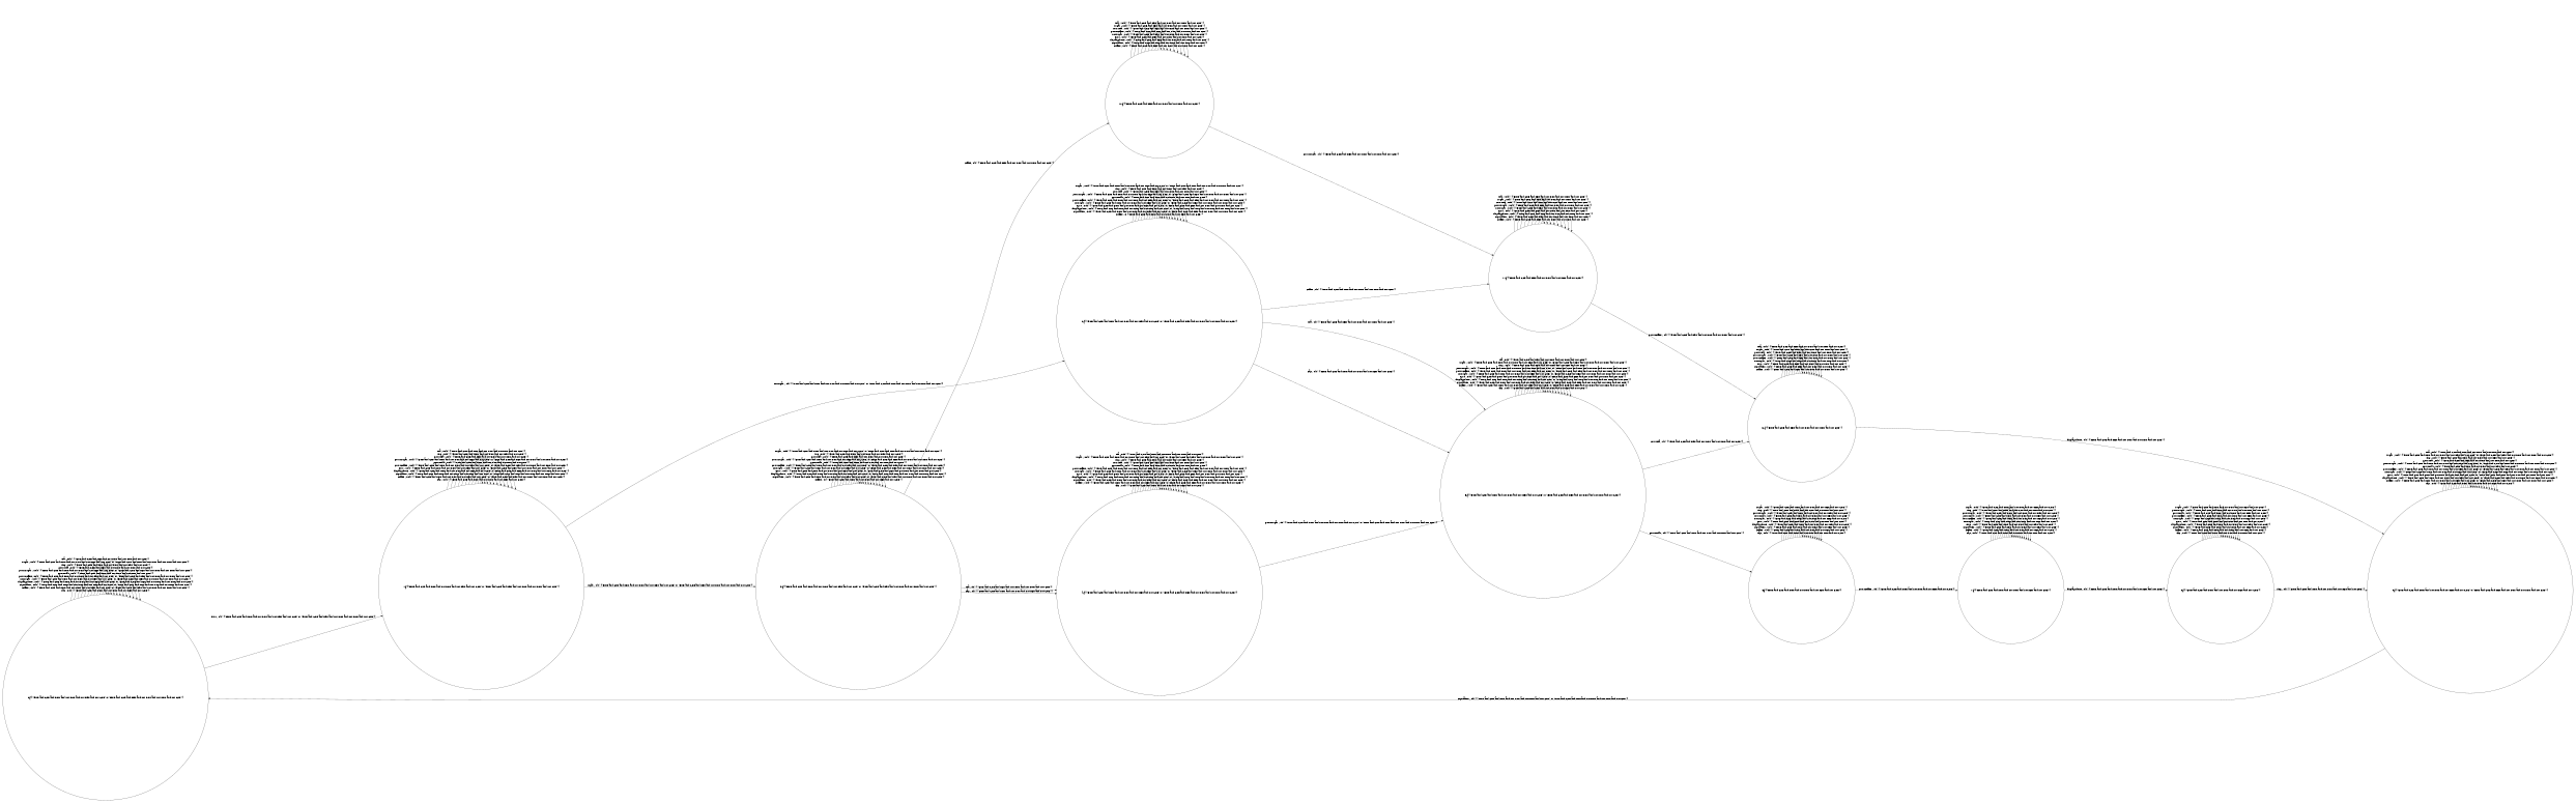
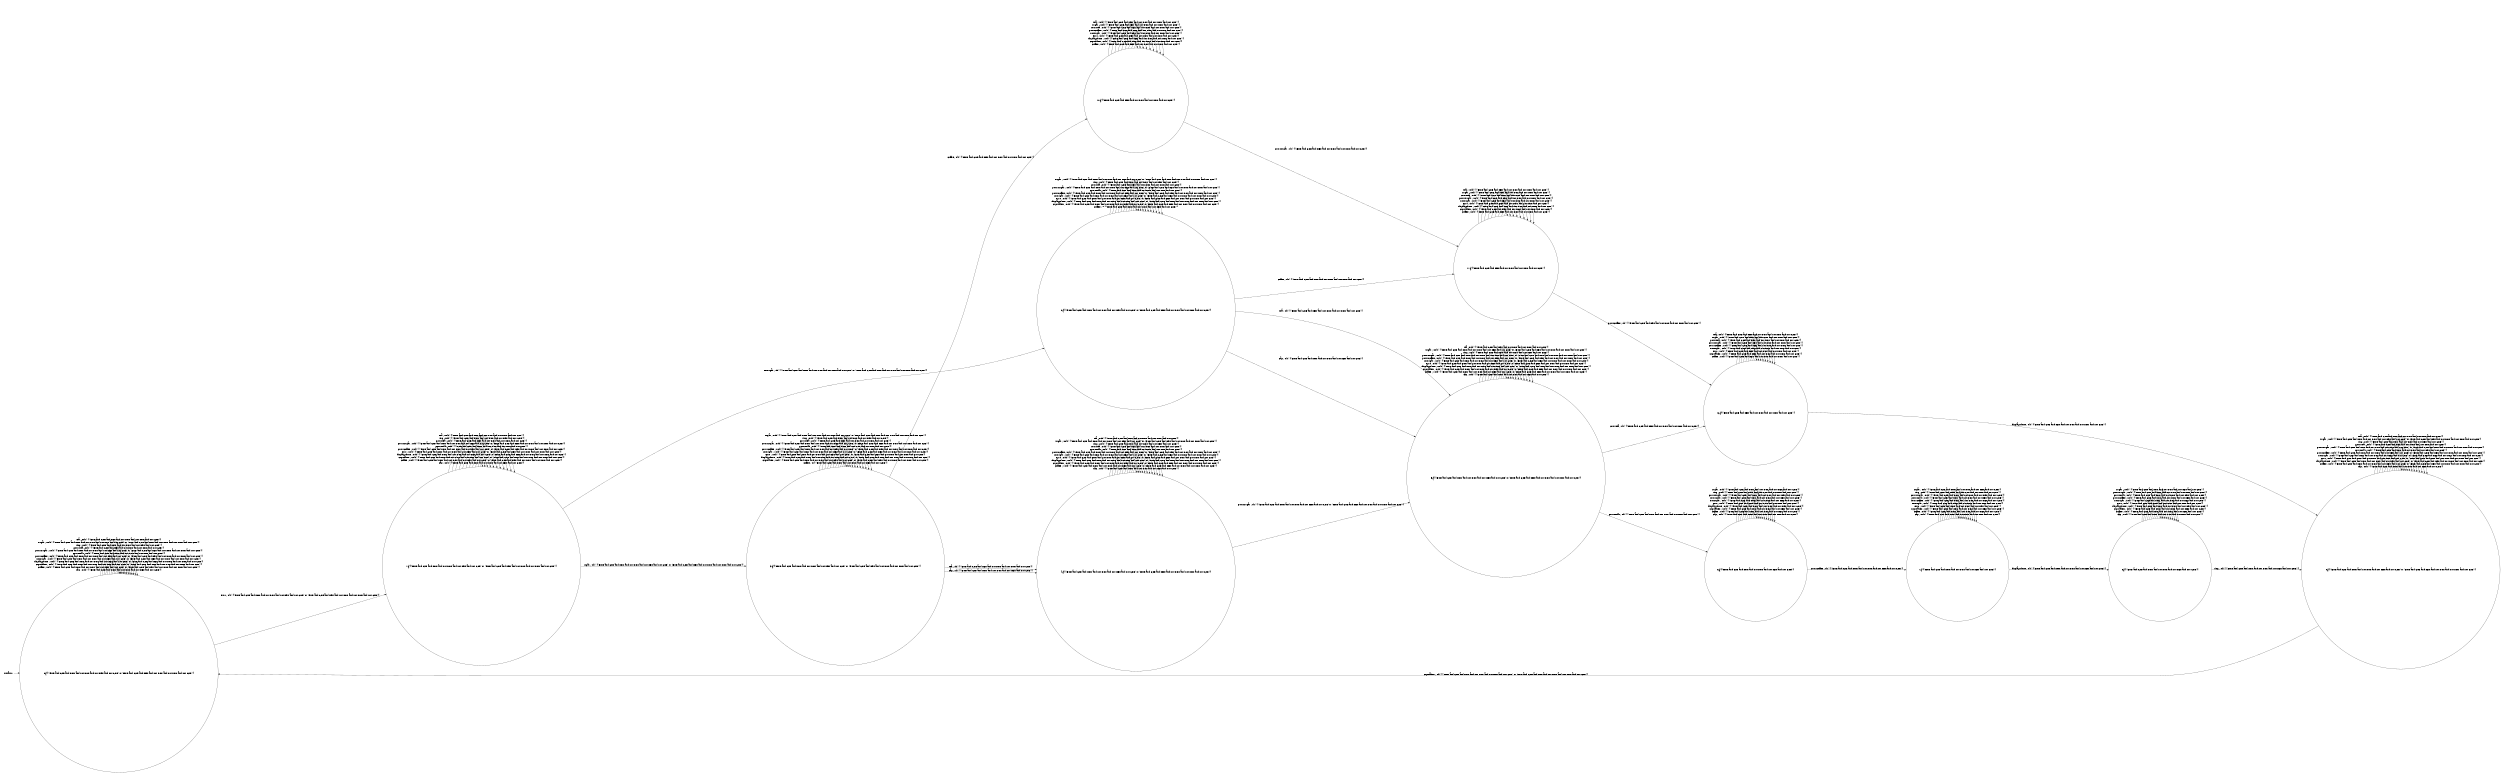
  digraph {
    rankdir=LR
    node [shape=circle]
    edge [lblstyle="above, sloped"]
    n1 [label="0@[((EUR and CAP and TON and not DOL and not TEA and not COF) or (EUR and COF and TEA and not DOL and not TON and not CAP))]"]
    n2 [label="1@[((EUR and CAP and TON and not DOL and not TEA and not COF) or (EUR and COF and TEA and not DOL and not TON and not CAP))]"]
    n3 [label="2@[((EUR and CAP and TON and not DOL and not TEA and not COF) or (EUR and COF and TEA and not DOL and not TON and not CAP))]"]
    n4 [label="3@[((EUR and CAP and TON and not DOL and not TEA and not COF) or (EUR and COF and TEA and not DOL and not TON and not CAP))]"]
    n5 [label="5@[((EUR and CAP and TON and not DOL and not TEA and not COF) or (EUR and COF and TEA and not DOL and not TON and not CAP))]"]
    n6 [label="11@[((EUR and COF and TEA and not DOL and not TON and not CAP))]"]
    n7 [label="4@[((EUR and CAP and TON and not DOL and not TEA and not COF) or (EUR and COF and TEA and not DOL and not TON and not CAP))]"]
    n8 [label="10@[((EUR and COF and TEA and not DOL and not TON and not CAP))]"]
    n9 [label="6@[((EUR and CAP and TON and not DOL and not TEA and not COF))]"]
    n10 [label="12@[((EUR and COF and TEA and not DOL and not TON and not CAP))]"]
    n11 [label="7@[((EUR and CAP and TON and not DOL and not TEA and not COF))]"]
    n12 [label="8@[((EUR and CAP and TON and not DOL and not TEA and not COF))]"]
    n13 [label="9@[((EUR and CAP and TON and not DOL and not TEA and not COF) or (EUR and COF and TEA and not DOL and not TON and not CAP))]"]
+   __start0 [height=0 shape=none width=0]
    n1 -> n1 [label="cap / nok() [((EUR and CAP and TON and not DOL and not TEA and not COF))]"]
    n1 -> n1 [label="coffee / nok() [((EUR and CAP and TON and not DOL and not TEA and not COF) or (EUR and COF and TEA and not DOL and not TON and not CAP))]"]
    n1 -> n1 [label="cup_taken / nok() [((EUR and CAP and TON and not DOL and not TEA and not COF) or (EUR and COF and TEA and not DOL and not TON and not CAP))]"]
    n1 -> n1 [label="display_done / nok() [((EUR and CAP and TON and not DOL and not TEA and not COF) or (EUR and COF and TEA and not DOL and not TON and not CAP))]"]
    n1 -> n1 [label="no_sugar / nok() [((EUR and CAP and TON and not DOL and not TEA and not COF) or (EUR and COF and TEA and not DOL and not TON and not CAP))]"]
    n1 -> n1 [label="pour_coffee / nok() [((EUR and CAP and TON and not DOL and not TEA and not COF) or (EUR and COF and TEA and not DOL and not TON and not CAP))]"]
    n1 -> n1 [label="pour_milk / nok() [((EUR and CAP and TON and not DOL and not TEA and not COF))]"]
    n1 -> n1 [label="pour_sugar / nok() [((EUR and CAP and TON and not DOL and not TEA and not COF) or (EUR and COF and TEA and not DOL and not TON and not CAP))]"]
    n1 -> n1 [label="pour_tea / nok() [((EUR and COF and TEA and not DOL and not TON and not CAP))]"]
    n1 -> n1 [label="ring / nok() [((EUR and CAP and TON and not DOL and not TEA and not COF))]"]
    n1 -> n1 [label="sugar / nok() [((EUR and CAP and TON and not DOL and not TEA and not COF) or (EUR and COF and TEA and not DOL and not TON and not CAP))]"]
    n1 -> n1 [label="tea / nok() [((EUR and COF and TEA and not DOL and not TON and not CAP))]"]
    n1 -> n2 [label="euro / ok() [((EUR and CAP and TON and not DOL and not TEA and not COF) or (EUR and COF and TEA and not DOL and not TON and not CAP))]"]
    n2 -> n2 [label="cap / nok() [((EUR and CAP and TON and not DOL and not TEA and not COF))]"]
    n2 -> n2 [label="coffee / nok() [((EUR and CAP and TON and not DOL and not TEA and not COF) or (EUR and COF and TEA and not DOL and not TON and not CAP))]"]
    n2 -> n2 [label="cup_taken / nok() [((EUR and CAP and TON and not DOL and not TEA and not COF) or (EUR and COF and TEA and not DOL and not TON and not CAP))]"]
    n2 -> n2 [label="display_done / nok() [((EUR and CAP and TON and not DOL and not TEA and not COF) or (EUR and COF and TEA and not DOL and not TON and not CAP))]"]
    n2 -> n2 [label="euro / nok() [((EUR and CAP and TON and not DOL and not TEA and not COF) or (EUR and COF and TEA and not DOL and not TON and not CAP))]"]
    n2 -> n2 [label="pour_coffee / nok() [((EUR and CAP and TON and not DOL and not TEA and not COF) or (EUR and COF and TEA and not DOL and not TON and not CAP))]"]
    n2 -> n2 [label="pour_milk / nok() [((EUR and CAP and TON and not DOL and not TEA and not COF))]"]
    n2 -> n2 [label="pour_sugar / nok() [((EUR and CAP and TON and not DOL and not TEA and not COF) or (EUR and COF and TEA and not DOL and not TON and not CAP))]"]
    n2 -> n2 [label="pour_tea / nok() [((EUR and COF and TEA and not DOL and not TON and not CAP))]"]
    n2 -> n2 [label="ring / nok() [((EUR and CAP and TON and not DOL and not TEA and not COF))]"]
    n2 -> n2 [label="tea / nok() [((EUR and COF and TEA and not DOL and not TON and not CAP))]"]
    n2 -> n3 [label="no_sugar / ok() [((EUR and CAP and TON and not DOL and not TEA and not COF) or (EUR and COF and TEA and not DOL and not TON and not CAP))]"]
    n2 -> n4 [label="sugar / ok() [((EUR and CAP and TON and not DOL and not TEA and not COF) or (EUR and COF and TEA and not DOL and not TON and not CAP))]"]
    n3 -> n3 [label="coffee / Ω [((EUR and CAP and TON and not DOL and not TEA and not COF))]"]
    n3 -> n3 [label="cup_taken / nok() [((EUR and CAP and TON and not DOL and not TEA and not COF) or (EUR and COF and TEA and not DOL and not TON and not CAP))]"]
    n3 -> n3 [label="display_done / nok() [((EUR and CAP and TON and not DOL and not TEA and not COF) or (EUR and COF and TEA and not DOL and not TON and not CAP))]"]
    n3 -> n3 [label="euro / nok() [((EUR and CAP and TON and not DOL and not TEA and not COF) or (EUR and COF and TEA and not DOL and not TON and not CAP))]"]
    n3 -> n3 [label="no_sugar / nok() [((EUR and CAP and TON and not DOL and not TEA and not COF) or (EUR and COF and TEA and not DOL and not TON and not CAP))]"]
    n3 -> n3 [label="pour_coffee / nok() [((EUR and CAP and TON and not DOL and not TEA and not COF) or (EUR and COF and TEA and not DOL and not TON and not CAP))]"]
    n3 -> n3 [label="pour_milk / nok() [((EUR and CAP and TON and not DOL and not TEA and not COF))]"]
    n3 -> n3 [label="pour_sugar / nok() [((EUR and CAP and TON and not DOL and not TEA and not COF) or (EUR and COF and TEA and not DOL and not TON and not CAP))]"]
    n3 -> n3 [label="pour_tea / nok() [((EUR and COF and TEA and not DOL and not TON and not CAP))]"]
    n3 -> n3 [label="ring / nok() [((EUR and CAP and TON and not DOL and not TEA and not COF))]"]
    n3 -> n3 [label="sugar / void() [((EUR and CAP and TON and not DOL and not TEA and not COF) or (EUR and COF and TEA and not DOL and not TON and not CAP))]"]
    n3 -> n5 [label="cap / ok() [((EUR and CAP and TON and not DOL and not TEA and not COF))]"]
    n3 -> n5 [label="tea / ok() [((EUR and COF and TEA and not DOL and not TON and not CAP))]"]
    n3 -> n6 [label="coffee / ok() [((EUR and COF and TEA and not DOL and not TON and not CAP))]"]
    n4 -> n4 [label="coffee / Ω [((EUR and CAP and TON and not DOL and not TEA and not COF))]"]
    n4 -> n4 [label="cup_taken / nok() [((EUR and CAP and TON and not DOL and not TEA and not COF) or (EUR and COF and TEA and not DOL and not TON and not CAP))]"]
    n4 -> n4 [label="display_done / nok() [((EUR and CAP and TON and not DOL and not TEA and not COF) or (EUR and COF and TEA and not DOL and not TON and not CAP))]"]
    n4 -> n4 [label="euro / nok() [((EUR and CAP and TON and not DOL and not TEA and not COF) or (EUR and COF and TEA and not DOL and not TON and not CAP))]"]
    n4 -> n4 [label="no_sugar / void() [((EUR and CAP and TON and not DOL and not TEA and not COF) or (EUR and COF and TEA and not DOL and not TON and not CAP))]"]
    n4 -> n4 [label="pour_coffee / nok() [((EUR and CAP and TON and not DOL and not TEA and not COF) or (EUR and COF and TEA and not DOL and not TON and not CAP))]"]
    n4 -> n4 [label="pour_milk / nok() [((EUR and CAP and TON and not DOL and not TEA and not COF))]"]
    n4 -> n4 [label="pour_sugar / nok() [((EUR and CAP and TON and not DOL and not TEA and not COF) or (EUR and COF and TEA and not DOL and not TON and not CAP))]"]
    n4 -> n4 [label="pour_tea / nok() [((EUR and COF and TEA and not DOL and not TON and not CAP))]"]
    n4 -> n4 [label="ring / nok() [((EUR and CAP and TON and not DOL and not TEA and not COF))]"]
    n4 -> n4 [label="sugar / nok() [((EUR and CAP and TON and not DOL and not TEA and not COF) or (EUR and COF and TEA and not DOL and not TON and not CAP))]"]
    n4 -> n7 [label="cap / ok() [((EUR and CAP and TON and not DOL and not TEA and not COF))]"]
    n4 -> n7 [label="tea / ok() [((EUR and COF and TEA and not DOL and not TON and not CAP))]"]
    n4 -> n8 [label="coffee / ok() [((EUR and COF and TEA and not DOL and not TON and not CAP))]"]
    n5 -> n5 [label="cap / nok() [((EUR and CAP and TON and not DOL and not TEA and not COF))]"]
    n5 -> n5 [label="coffee / void() [((EUR and CAP and TON and not DOL and not TEA and not COF) or (EUR and COF and TEA and not DOL and not TON and not CAP))]"]
    n5 -> n5 [label="cup_taken / nok() [((EUR and CAP and TON and not DOL and not TEA and not COF) or (EUR and COF and TEA and not DOL and not TON and not CAP))]"]
    n5 -> n5 [label="display_done / nok() [((EUR and CAP and TON and not DOL and not TEA and not COF) or (EUR and COF and TEA and not DOL and not TON and not CAP))]"]
    n5 -> n5 [label="euro / nok() [((EUR and CAP and TON and not DOL and not TEA and not COF) or (EUR and COF and TEA and not DOL and not TON and not CAP))]"]
    n5 -> n5 [label="no_sugar / nok() [((EUR and CAP and TON and not DOL and not TEA and not COF) or (EUR and COF and TEA and not DOL and not TON and not CAP))]"]
    n5 -> n5 [label="pour_coffee / nok() [((EUR and CAP and TON and not DOL and not TEA and not COF) or (EUR and COF and TEA and not DOL and not TON and not CAP))]"]
    n5 -> n5 [label="pour_sugar / nok() [((EUR and CAP and TON and not DOL and not TEA and not COF) or (EUR and COF and TEA and not DOL and not TON and not CAP))]"]
    n5 -> n5 [label="ring / nok() [((EUR and CAP and TON and not DOL and not TEA and not COF))]"]
    n5 -> n5 [label="sugar / nok() [((EUR and CAP and TON and not DOL and not TEA and not COF) or (EUR and COF and TEA and not DOL and not TON and not CAP))]"]
    n5 -> n5 [label="tea / nok() [((EUR and COF and TEA and not DOL and not TON and not CAP))]"]
    n5 -> n9 [label="pour_milk / ok() [((EUR and CAP and TON and not DOL and not TEA and not COF))]"]
    n5 -> n10 [label="pour_tea / ok() [((EUR and COF and TEA and not DOL and not TON and not CAP))]"]
    n6 -> n6 [label="coffee / nok() [((EUR and COF and TEA and not DOL and not TON and not CAP))]"]
    n6 -> n6 [label="cup_taken / nok() [((EUR and COF and TEA and not DOL and not TON and not CAP))]"]
    n6 -> n6 [label="display_done / nok() [((EUR and COF and TEA and not DOL and not TON and not CAP))]"]
    n6 -> n6 [label="euro / nok() [((EUR and COF and TEA and not DOL and not TON and not CAP))]"]
    n6 -> n6 [label="no_sugar / nok() [((EUR and COF and TEA and not DOL and not TON and not CAP))]"]
    n6 -> n6 [label="pour_sugar / nok() [((EUR and COF and TEA and not DOL and not TON and not CAP))]"]
    n6 -> n6 [label="pour_tea / nok() [((EUR and COF and TEA and not DOL and not TON and not CAP))]"]
    n6 -> n6 [label="sugar / nok() [((EUR and COF and TEA and not DOL and not TON and not CAP))]"]
    n6 -> n6 [label="tea / void() [((EUR and COF and TEA and not DOL and not TON and not CAP))]"]
    n6 -> n10 [label="pour_coffee / ok() [((EUR and COF and TEA and not DOL and not TON and not CAP))]"]
    n7 -> n5 [label="pour_sugar / ok() [((EUR and CAP and TON and not DOL and not TEA and not COF) or (EUR and COF and TEA and not DOL and not TON and not CAP))]"]
    n7 -> n7 [label="cap / nok() [((EUR and CAP and TON and not DOL and not TEA and not COF))]"]
    n7 -> n7 [label="coffee / void() [((EUR and CAP and TON and not DOL and not TEA and not COF) or (EUR and COF and TEA and not DOL and not TON and not CAP))]"]
    n7 -> n7 [label="cup_taken / nok() [((EUR and CAP and TON and not DOL and not TEA and not COF) or (EUR and COF and TEA and not DOL and not TON and not CAP))]"]
    n7 -> n7 [label="display_done / nok() [((EUR and CAP and TON and not DOL and not TEA and not COF) or (EUR and COF and TEA and not DOL and not TON and not CAP))]"]
    n7 -> n7 [label="euro / nok() [((EUR and CAP and TON and not DOL and not TEA and not COF) or (EUR and COF and TEA and not DOL and not TON and not CAP))]"]
    n7 -> n7 [label="no_sugar / nok() [((EUR and CAP and TON and not DOL and not TEA and not COF) or (EUR and COF and TEA and not DOL and not TON and not CAP))]"]
    n7 -> n7 [label="pour_coffee / nok() [((EUR and CAP and TON and not DOL and not TEA and not COF) or (EUR and COF and TEA and not DOL and not TON and not CAP))]"]
    n7 -> n7 [label="pour_milk / nok() [((EUR and CAP and TON and not DOL and not TEA and not COF))]"]
    n7 -> n7 [label="pour_tea / nok() [((EUR and COF and TEA and not DOL and not TON and not CAP))]"]
    n7 -> n7 [label="ring / nok() [((EUR and CAP and TON and not DOL and not TEA and not COF))]"]
    n7 -> n7 [label="sugar / nok() [((EUR and CAP and TON and not DOL and not TEA and not COF) or (EUR and COF and TEA and not DOL and not TON and not CAP))]"]
    n7 -> n7 [label="tea / nok() [((EUR and COF and TEA and not DOL and not TON and not CAP))]"]
    n8 -> n6 [label="pour_sugar / ok() [((EUR and COF and TEA and not DOL and not TON and not CAP))]"]
    n8 -> n8 [label="coffee / nok() [((EUR and COF and TEA and not DOL and not TON and not CAP))]"]
    n8 -> n8 [label="cup_taken / nok() [((EUR and COF and TEA and not DOL and not TON and not CAP))]"]
    n8 -> n8 [label="display_done / nok() [((EUR and COF and TEA and not DOL and not TON and not CAP))]"]
    n8 -> n8 [label="euro / nok() [((EUR and COF and TEA and not DOL and not TON and not CAP))]"]
    n8 -> n8 [label="no_sugar / nok() [((EUR and COF and TEA and not DOL and not TON and not CAP))]"]
    n8 -> n8 [label="pour_coffee / nok() [((EUR and COF and TEA and not DOL and not TON and not CAP))]"]
    n8 -> n8 [label="pour_tea / nok() [((EUR and COF and TEA and not DOL and not TON and not CAP))]"]
    n8 -> n8 [label="sugar / nok() [((EUR and COF and TEA and not DOL and not TON and not CAP))]"]
    n8 -> n8 [label="tea / void() [((EUR and COF and TEA and not DOL and not TON and not CAP))]"]
    n9 -> n9 [label="cap / nok() [((EUR and CAP and TON and not DOL and not TEA and not COF))]"]
    n9 -> n9 [label="coffee / nok() [((EUR and CAP and TON and not DOL and not TEA and not COF))]"]
    n9 -> n9 [label="cup_taken / nok() [((EUR and CAP and TON and not DOL and not TEA and not COF))]"]
    n9 -> n9 [label="display_done / nok() [((EUR and CAP and TON and not DOL and not TEA and not COF))]"]
    n9 -> n9 [label="euro / nok() [((EUR and CAP and TON and not DOL and not TEA and not COF))]"]
    n9 -> n9 [label="no_sugar / nok() [((EUR and CAP and TON and not DOL and not TEA and not COF))]"]
    n9 -> n9 [label="pour_milk / nok() [((EUR and CAP and TON and not DOL and not TEA and not COF))]"]
    n9 -> n9 [label="pour_sugar / nok() [((EUR and CAP and TON and not DOL and not TEA and not COF))]"]
    n9 -> n9 [label="ring / nok() [((EUR and CAP and TON and not DOL and not TEA and not COF))]"]
    n9 -> n9 [label="sugar / nok() [((EUR and CAP and TON and not DOL and not TEA and not COF))]"]
    n9 -> n11 [label="pour_coffee / ok() [((EUR and CAP and TON and not DOL and not TEA and not COF))]"]
    n10 -> n10 [label="coffee / nok() [((EUR and COF and TEA and not DOL and not TON and not CAP))]"]
    n10 -> n10 [label="cup_taken / nok() [((EUR and COF and TEA and not DOL and not TON and not CAP))]"]
    n10 -> n10 [label="euro / nok() [((EUR and COF and TEA and not DOL and not TON and not CAP))]"]
    n10 -> n10 [label="no_sugar / nok() [((EUR and COF and TEA and not DOL and not TON and not CAP))]"]
    n10 -> n10 [label="pour_coffee / nok() [((EUR and COF and TEA and not DOL and not TON and not CAP))]"]
    n10 -> n10 [label="pour_sugar / nok() [((EUR and COF and TEA and not DOL and not TON and not CAP))]"]
    n10 -> n10 [label="pour_tea / nok() [((EUR and COF and TEA and not DOL and not TON and not CAP))]"]
    n10 -> n10 [label="sugar / nok() [((EUR and COF and TEA and not DOL and not TON and not CAP))]"]
    n10 -> n10 [label="tea / nok() [((EUR and COF and TEA and not DOL and not TON and not CAP))]"]
    n10 -> n13 [label="display_done / ok() [((EUR and COF and TEA and not DOL and not TON and not CAP))]"]
    n11 -> n11 [label="cap / nok() [((EUR and CAP and TON and not DOL and not TEA and not COF))]"]
    n11 -> n11 [label="coffee / nok() [((EUR and CAP and TON and not DOL and not TEA and not COF))]"]
    n11 -> n11 [label="cup_taken / nok() [((EUR and CAP and TON and not DOL and not TEA and not COF))]"]
    n11 -> n11 [label="euro / nok() [((EUR and CAP and TON and not DOL and not TEA and not COF))]"]
    n11 -> n11 [label="no_sugar / nok() [((EUR and CAP and TON and not DOL and not TEA and not COF))]"]
    n11 -> n11 [label="pour_coffee / nok() [((EUR and CAP and TON and not DOL and not TEA and not COF))]"]
    n11 -> n11 [label="pour_milk / nok() [((EUR and CAP and TON and not DOL and not TEA and not COF))]"]
    n11 -> n11 [label="pour_sugar / nok() [((EUR and CAP and TON and not DOL and not TEA and not COF))]"]
    n11 -> n11 [label="ring / nok() [((EUR and CAP and TON and not DOL and not TEA and not COF))]"]
    n11 -> n11 [label="sugar / nok() [((EUR and CAP and TON and not DOL and not TEA and not COF))]"]
    n11 -> n12 [label="display_done / ok() [((EUR and CAP and TON and not DOL and not TEA and not COF))]"]
    n12 -> n12 [label="cap / nok() [((EUR and CAP and TON and not DOL and not TEA and not COF))]"]
    n12 -> n12 [label="coffee / nok() [((EUR and CAP and TON and not DOL and not TEA and not COF))]"]
    n12 -> n12 [label="cup_taken / nok() [((EUR and CAP and TON and not DOL and not TEA and not COF))]"]
    n12 -> n12 [label="display_done / nok() [((EUR and CAP and TON and not DOL and not TEA and not COF))]"]
    n12 -> n12 [label="euro / nok() [((EUR and CAP and TON and not DOL and not TEA and not COF))]"]
    n12 -> n12 [label="no_sugar / nok() [((EUR and CAP and TON and not DOL and not TEA and not COF))]"]
    n12 -> n12 [label="pour_coffee / nok() [((EUR and CAP and TON and not DOL and not TEA and not COF))]"]
    n12 -> n12 [label="pour_milk / nok() [((EUR and CAP and TON and not DOL and not TEA and not COF))]"]
    n12 -> n12 [label="pour_sugar / nok() [((EUR and CAP and TON and not DOL and not TEA and not COF))]"]
    n12 -> n12 [label="sugar / nok() [((EUR and CAP and TON and not DOL and not TEA and not COF))]"]
    n12 -> n13 [label="ring / ok() [((EUR and CAP and TON and not DOL and not TEA and not COF))]"]
    n13 -> n1 [label="cup_taken / ok() [((EUR and CAP and TON and not DOL and not TEA and not COF) or (EUR and COF and TEA and not DOL and not TON and not CAP))]"]
    n13 -> n13 [label="cap / nok() [((EUR and CAP and TON and not DOL and not TEA and not COF))]"]
    n13 -> n13 [label="coffee / nok() [((EUR and CAP and TON and not DOL and not TEA and not COF) or (EUR and COF and TEA and not DOL and not TON and not CAP))]"]
    n13 -> n13 [label="display_done / nok() [((EUR and CAP and TON and not DOL and not TEA and not COF) or (EUR and COF and TEA and not DOL and not TON and not CAP))]"]
    n13 -> n13 [label="euro / nok() [((EUR and CAP and TON and not DOL and not TEA and not COF) or (EUR and COF and TEA and not DOL and not TON and not CAP))]"]
    n13 -> n13 [label="no_sugar / nok() [((EUR and CAP and TON and not DOL and not TEA and not COF) or (EUR and COF and TEA and not DOL and not TON and not CAP))]"]
    n13 -> n13 [label="pour_coffee / nok() [((EUR and CAP and TON and not DOL and not TEA and not COF) or (EUR and COF and TEA and not DOL and not TON and not CAP))]"]
    n13 -> n13 [label="pour_milk / nok() [((EUR and CAP and TON and not DOL and not TEA and not COF))]"]
    n13 -> n13 [label="pour_sugar / nok() [((EUR and CAP and TON and not DOL and not TEA and not COF) or (EUR and COF and TEA and not DOL and not TON and not CAP))]"]
    n13 -> n13 [label="pour_tea / nok() [((EUR and COF and TEA and not DOL and not TON and not CAP))]"]
    n13 -> n13 [label="ring / nok() [((EUR and CAP and TON and not DOL and not TEA and not COF))]"]
    n13 -> n13 [label="sugar / nok() [((EUR and CAP and TON and not DOL and not TEA and not COF) or (EUR and COF and TEA and not DOL and not TON and not CAP))]"]
    n13 -> n13 [label="tea / nok() [((EUR and COF and TEA and not DOL and not TON and not CAP))]"]
+   __start0 -> n1
  }
